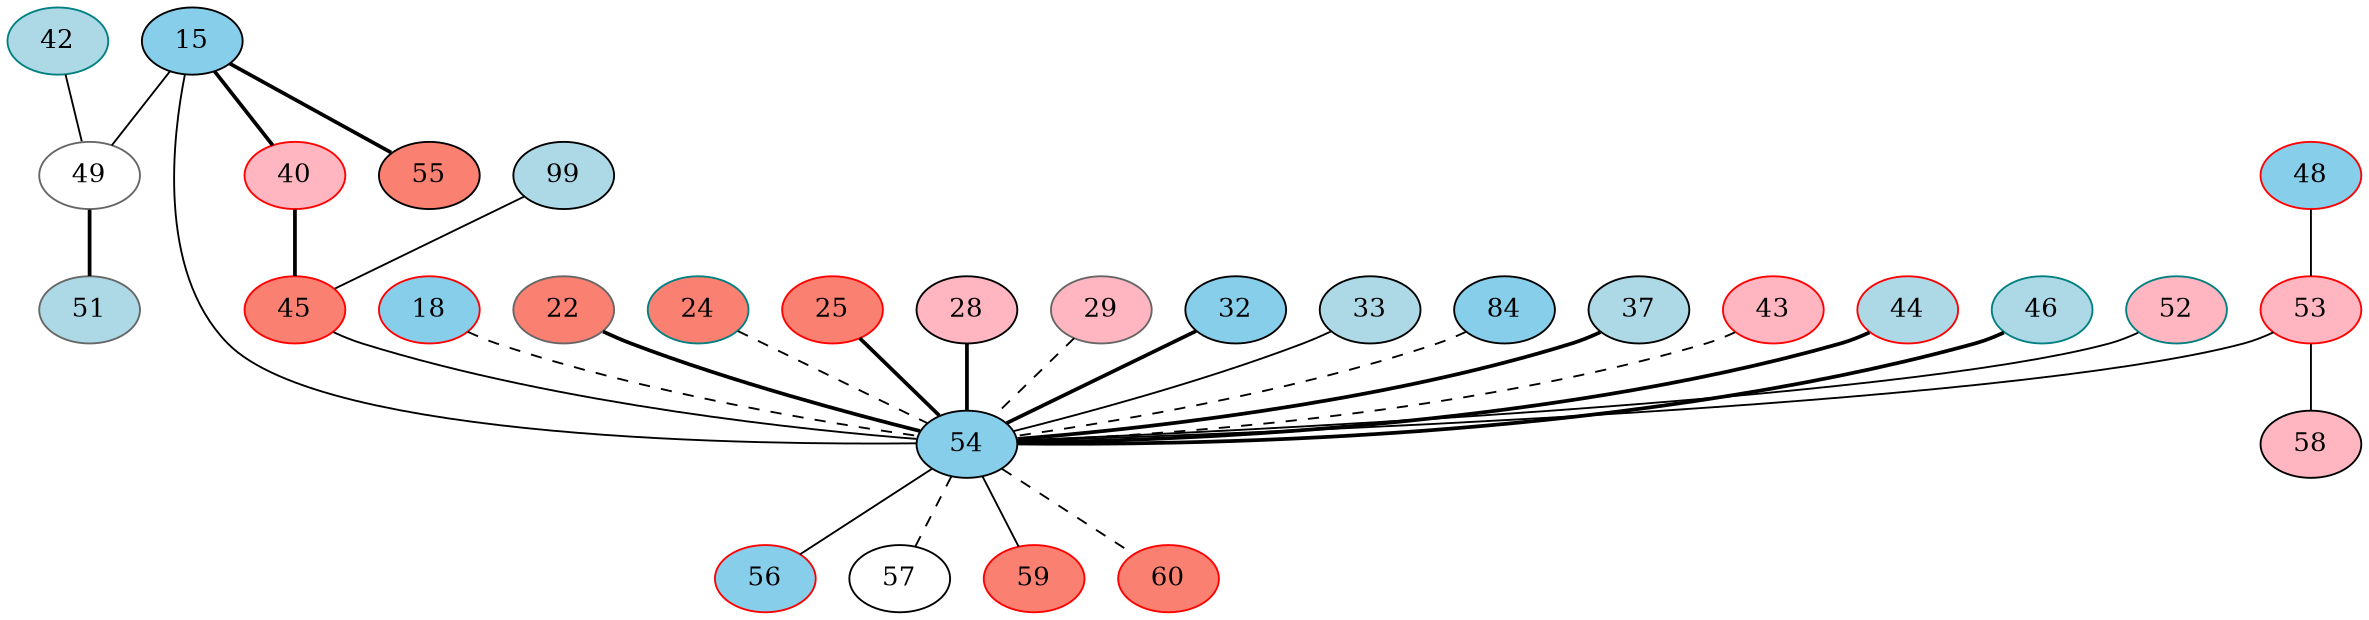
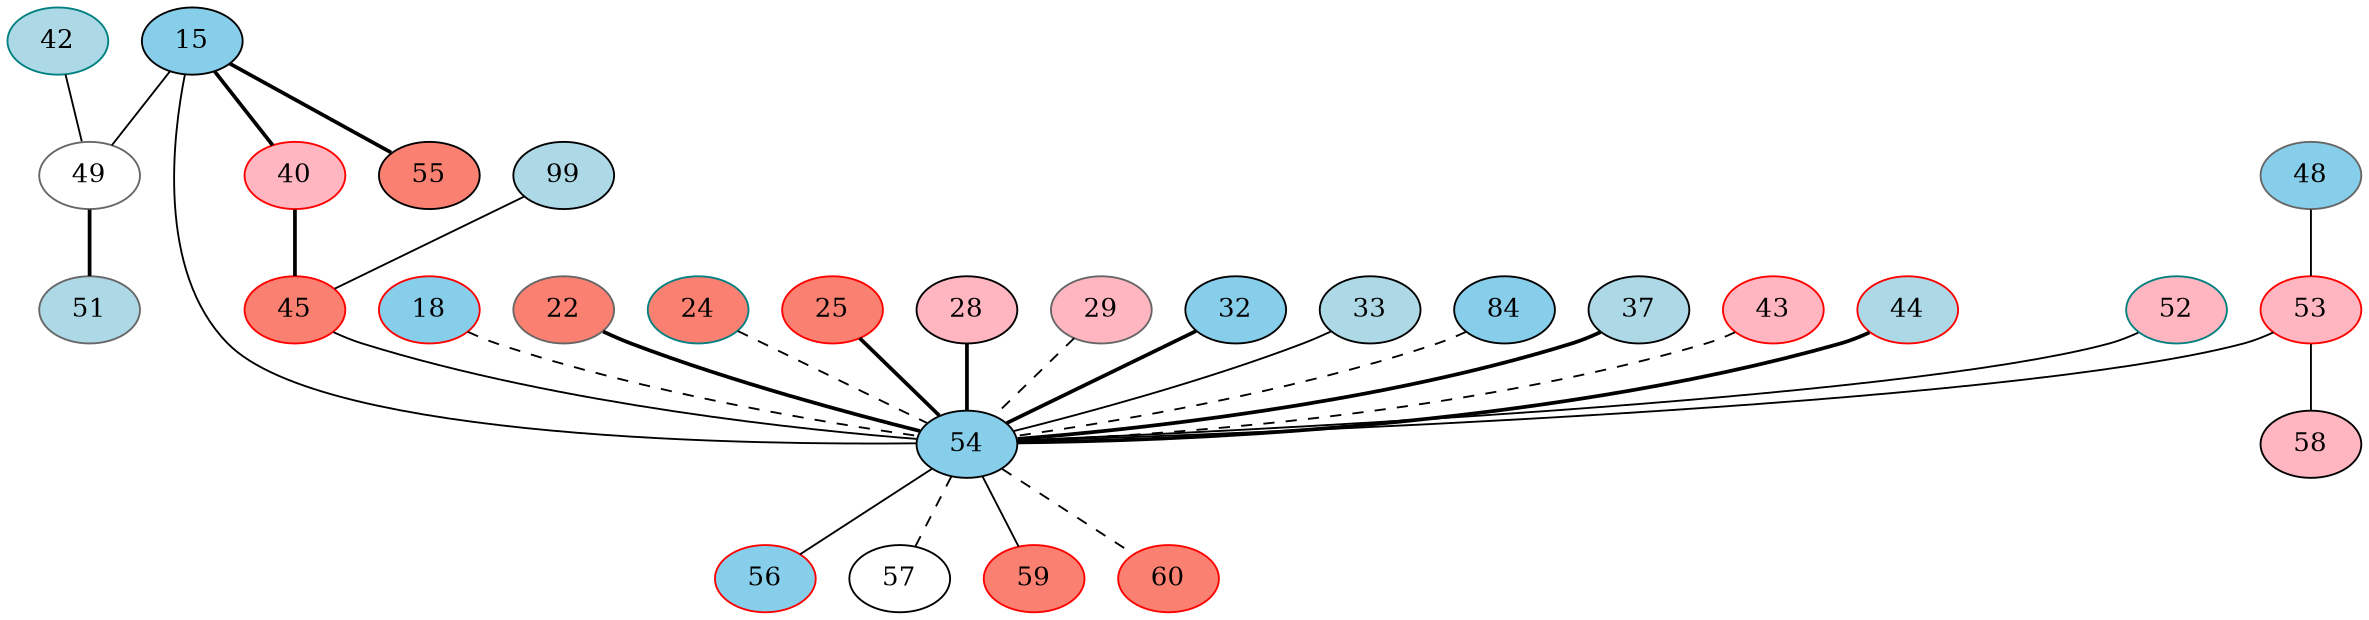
  graph {
    node [color=black fillcolor=skyblue style=filled]
    edge [style=solid]
    15 [super="+13+12"]
    40 [color=red fillcolor=lightpink super="+1+30+31"]
    49 [color=gray40 fillcolor=white super="+14"]
    54 [super="+6+5+47+26"]
    55 [fillcolor=salmon]
    45 [color=red fillcolor=salmon super="+20+3"]
    51 [color=gray40 fillcolor=lightblue super="+35"]
    56 [color=red]
    57 [fillcolor=white super="+27+38"]
    59 [color=red fillcolor=salmon]
    60 [color=red fillcolor=salmon]
    18 [color=red]
    22 [color=gray40 fillcolor=salmon]
    24 [color=teal fillcolor=salmon]
    25 [color=red fillcolor=salmon]
    28 [fillcolor=lightpink]
    29 [color=gray40 fillcolor=lightpink]
    32
    33 [fillcolor=lightblue]
    n20 [label=84]
    37 [fillcolor=lightblue]
    n22 [fillcolor=lightblue label=99]
    42 [color=teal fillcolor=lightblue]
    43 [color=red fillcolor=lightpink super="+41"]
    44 [color=red fillcolor=lightblue]
-   46 [color=teal fillcolor=lightblue]
-   48 [color=red super="+17+21+23"]
+   48 [color=gray40 super="+17+21+23"]
    53 [color=red fillcolor=lightpink super="+9"]
    58 [fillcolor=lightpink super="+50"]
    52 [color=teal fillcolor=lightpink super="+36"]
    15 -- 40 [style=bold]
    15 -- 49 [weight=2]
    15 -- 54 [weight=5]
    15 -- 55 [style=bold]
    40 -- 45 [style=bold weight=2]
    49 -- 51 [style=bold]
    54 -- 56
    54 -- 57 [style=dashed]
    54 -- 59
    54 -- 60 [style=dashed]
    45 -- 54 [weight=5]
    18 -- 54 [style=dashed]
    22 -- 54 [style=bold]
    24 -- 54 [style=dashed]
    25 -- 54 [style=bold]
    28 -- 54 [style=bold]
    29 -- 54 [style=dashed]
    32 -- 54 [style=bold]
    33 -- 54
    n20 -- 54 [style=dashed]
    37 -- 54 [style=bold]
    n22 -- 45
    42 -- 49
    43 -- 54 [style=dashed]
    44 -- 54 [style=bold]
-   46 -- 54 [style=bold]
    48 -- 53
    53 -- 54 [weight=5]
    53 -- 58
    52 -- 54
  }
